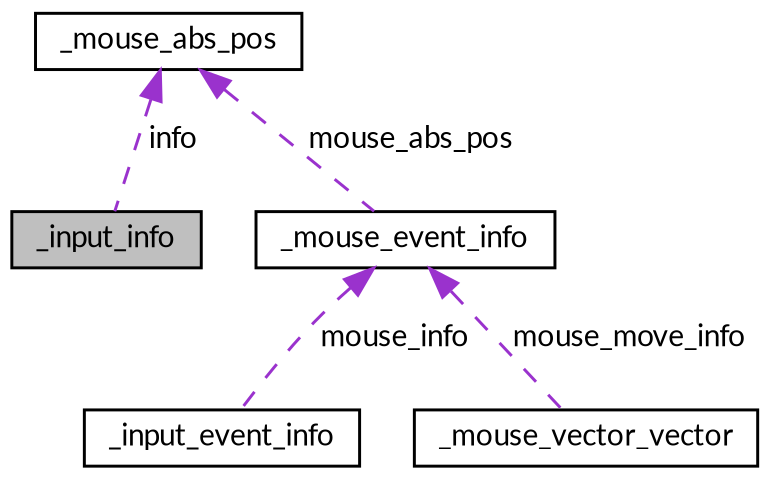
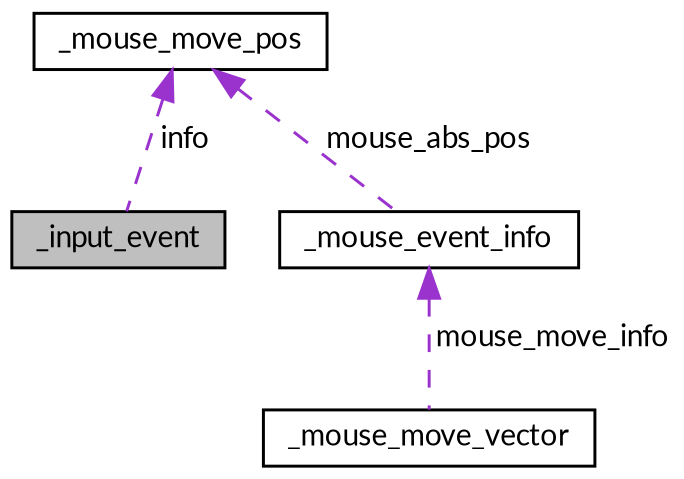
  digraph {
    fontname=Lato
    node [color=black fillcolor=white fontname=Lato fontsize=10 shape=record style=filled]
    edge [color=darkorchid3 dir=back fontname=Lato fontsize=10 labelfontname=Helvetica labelfontsize=10 style=dashed]
-   n1 [fillcolor=grey75 fontcolor=black height=0.2 label=_input_info width=0.4]
-   n2 [height=0.2 label=_input_event_info width=0.4]
+   n1 [fillcolor=grey75 fontcolor=black height=0.2 label=_input_event width=0.4]
    n3 [height=0.2 label=_mouse_event_info width=0.4]
-   n4 [height=0.2 label=_mouse_vector_vector width=0.4]
-   n5 [height=0.2 label=_mouse_abs_pos width=0.4]
-   n3 -> n2 [label=" mouse_info"]
+   n4 [height=0.2 label=_mouse_move_vector width=0.4]
+   n5 [height=0.2 label=_mouse_move_pos width=0.4]
    n3 -> n4 [label=" mouse_move_info"]
    n5 -> n1 [label=" info"]
    n5 -> n3 [label=" mouse_abs_pos"]
  }
